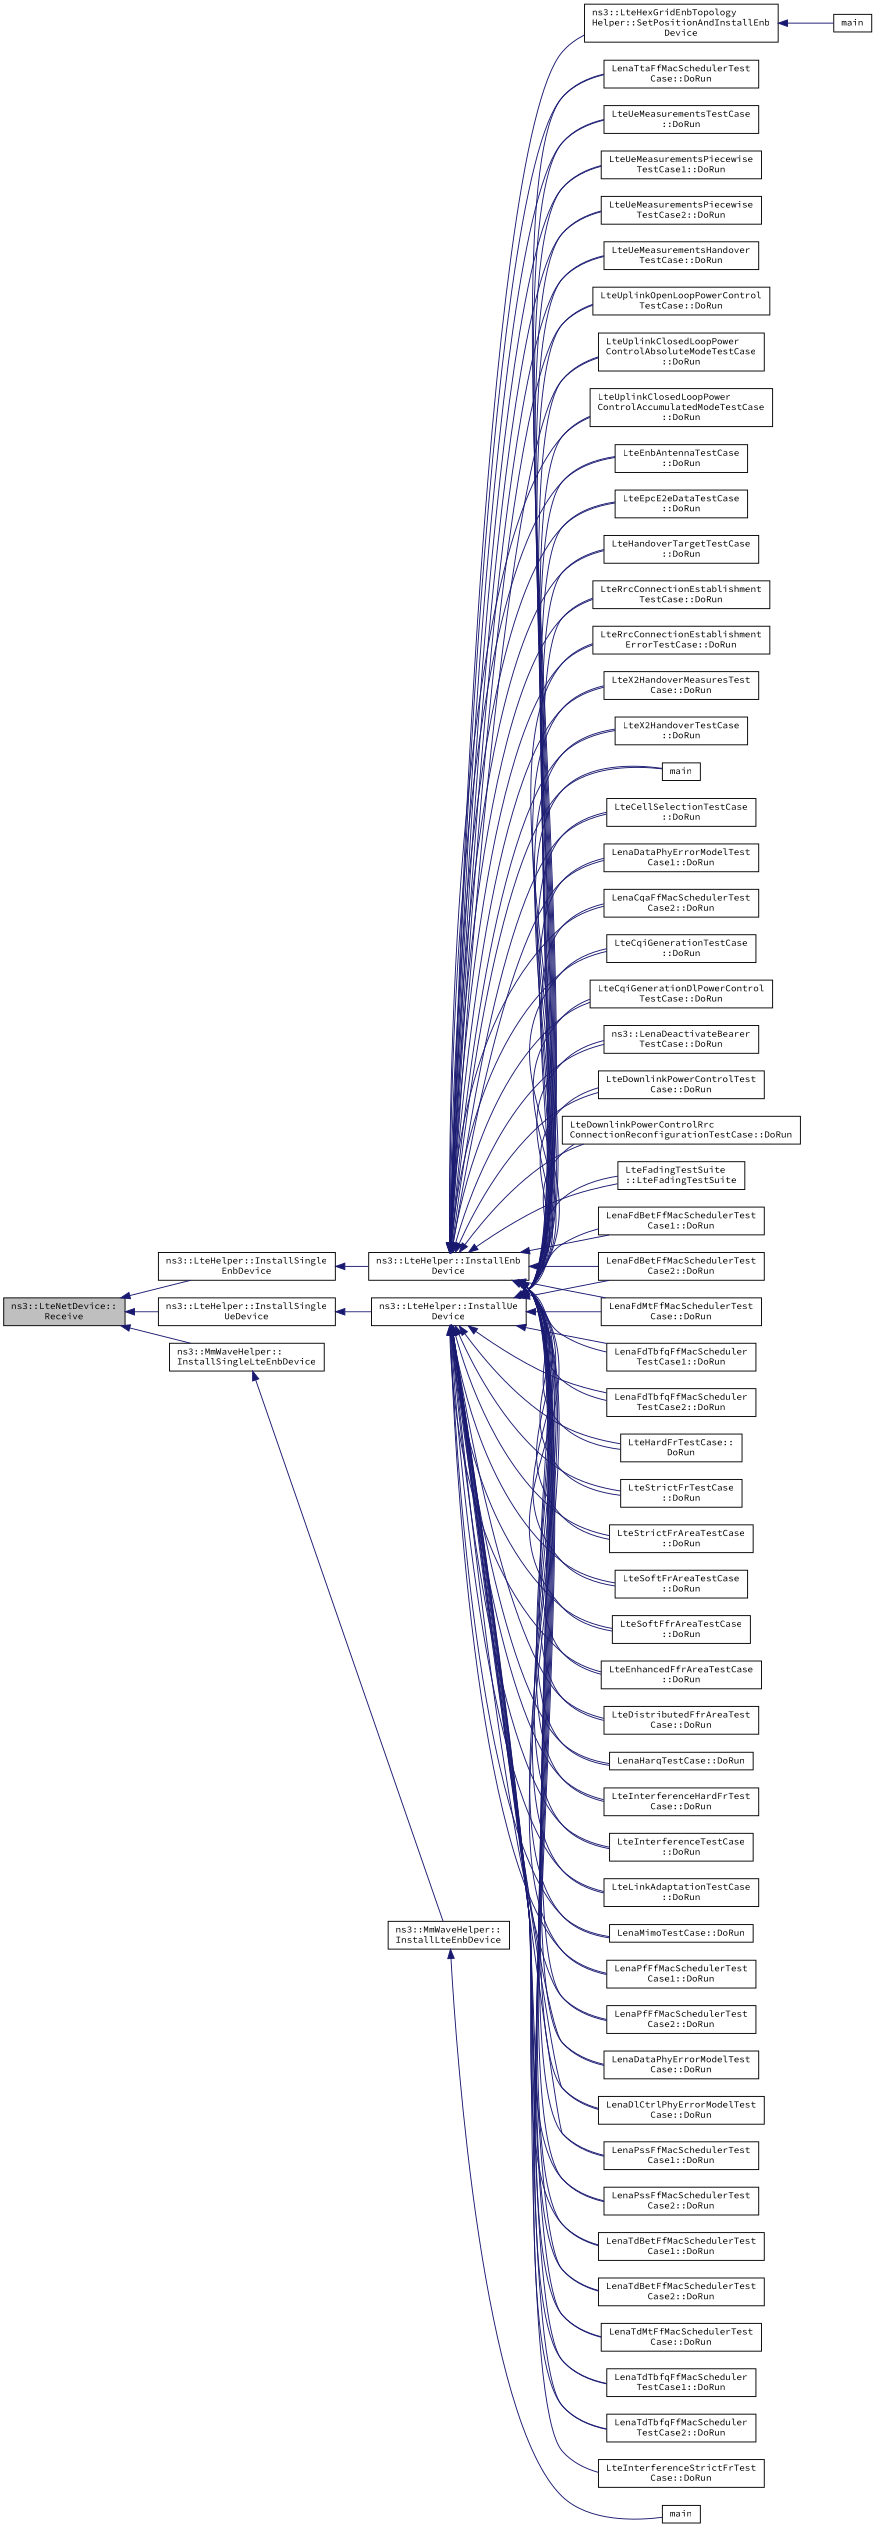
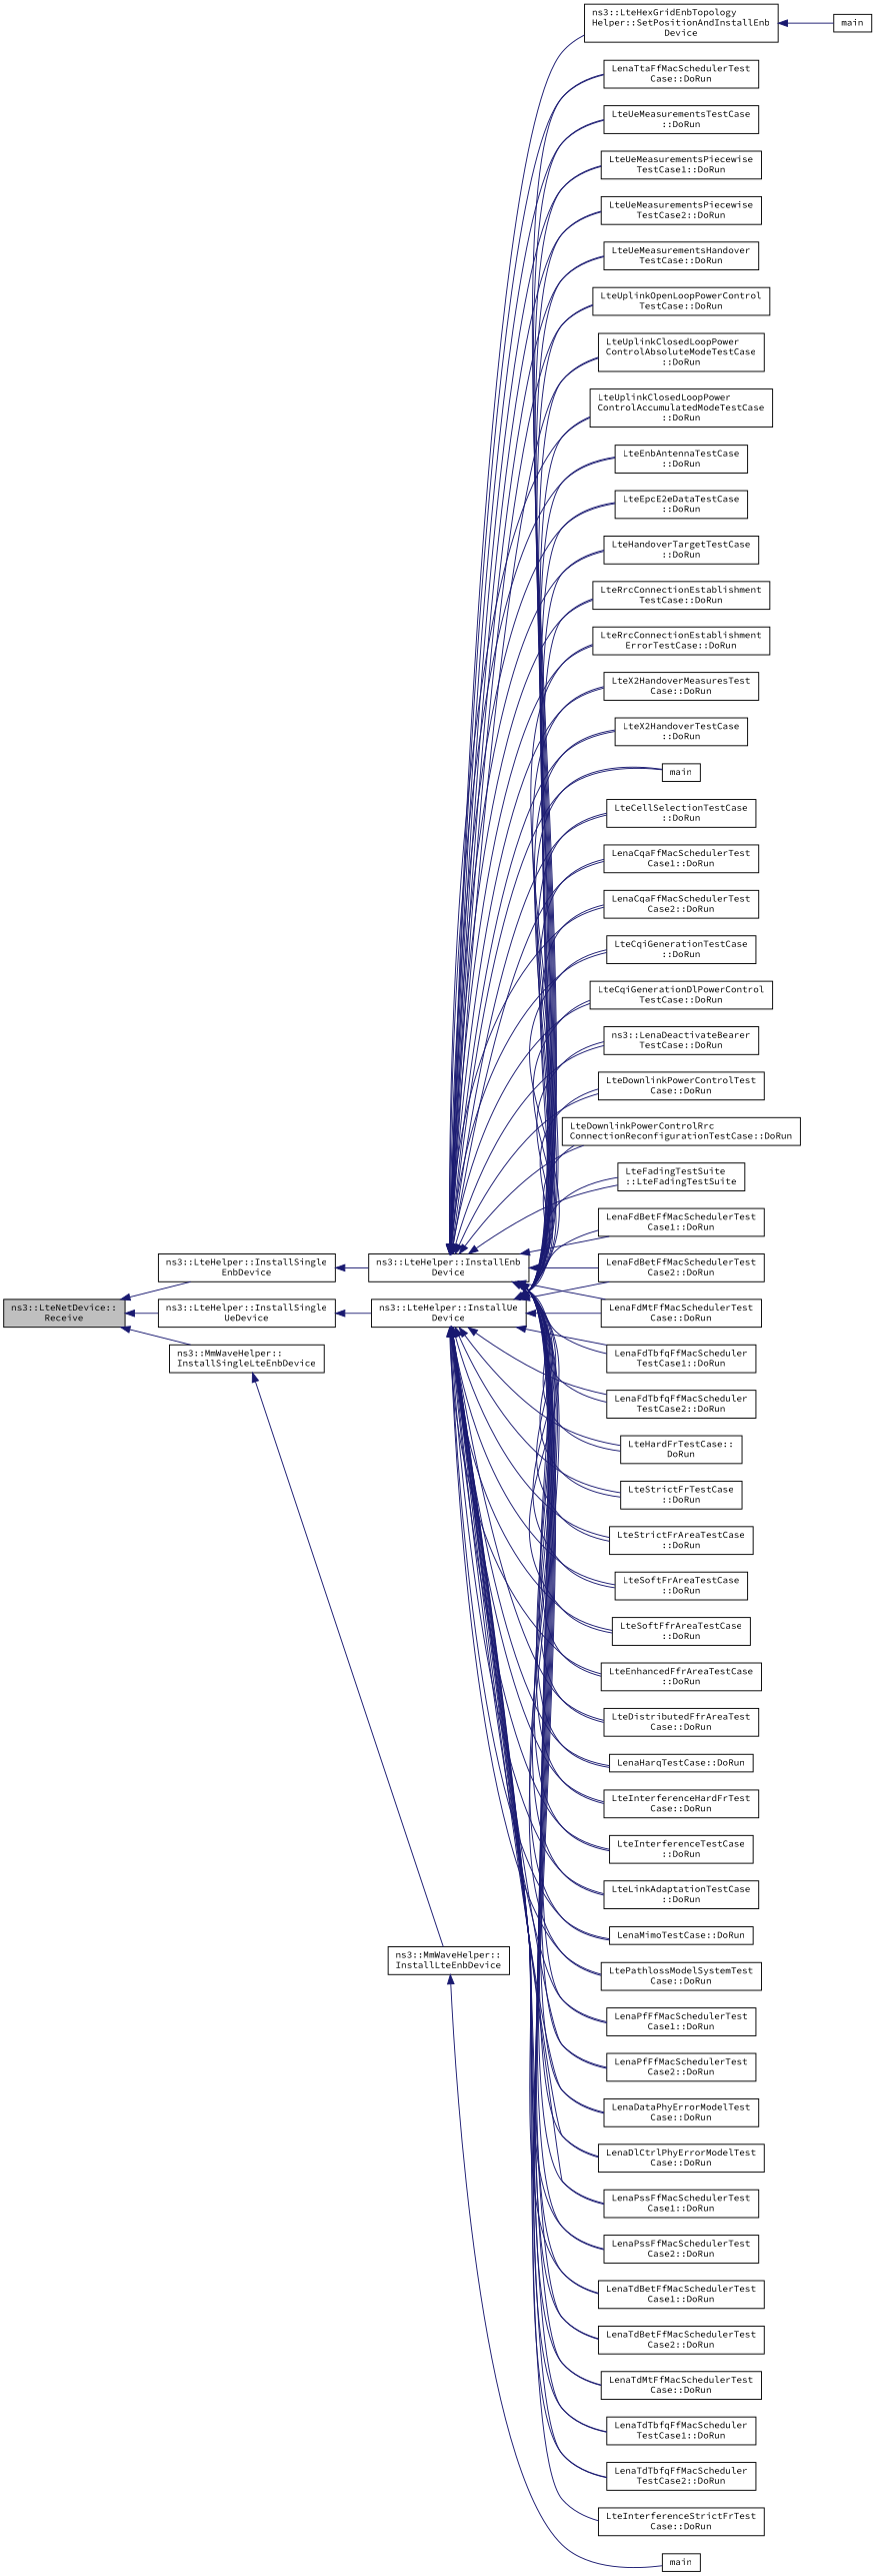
  digraph {
    fontname="Source Code Pro"
    rankdir=LR
    node [color=black fillcolor=white fontname="Source Code Pro" fontsize=10 shape=record style=filled]
    edge [color=midnightblue dir=back fontname="Source Code Pro" fontsize=10 labelfontname=Helvetica labelfontsize=10 style=solid]
    n1 [fillcolor=grey75 fontcolor=black height=0.2 label="ns3::LteNetDevice::\lReceive" width=0.4]
    n2 [height=0.2 label="ns3::LteHelper::InstallSingle\lEnbDevice" width=0.4]
    n3 [height=0.2 label="ns3::LteHelper::InstallSingle\lUeDevice" width=0.4]
    n4 [height=0.2 label="ns3::MmWaveHelper::\lInstallSingleLteEnbDevice" width=0.4]
    n5 [height=0.2 label="ns3::LteHelper::InstallEnb\lDevice" width=0.4]
    n6 [height=0.2 label="ns3::LteHelper::InstallUe\lDevice" width=0.4]
    n7 [height=0.2 label="ns3::MmWaveHelper::\lInstallLteEnbDevice" width=0.4]
    n8 [height=0.2 label=main width=0.4]
    n9 [height=0.2 label="ns3::LteHexGridEnbTopology\lHelper::SetPositionAndInstallEnb\lDevice" width=0.4]
    n10 [height=0.2 label="LteCellSelectionTestCase\l::DoRun" width=0.4]
-   n11 [height=0.2 label="LenaDataPhyErrorModelTest\lCase1::DoRun" width=0.4]
+   n11 [height=0.2 label="LenaCqaFfMacSchedulerTest\lCase1::DoRun" width=0.4]
    n12 [height=0.2 label="LenaCqaFfMacSchedulerTest\lCase2::DoRun" width=0.4]
    n13 [height=0.2 label="LteCqiGenerationTestCase\l::DoRun" width=0.4]
    n14 [height=0.2 label="LteCqiGenerationDlPowerControl\lTestCase::DoRun" width=0.4]
    n15 [height=0.2 label="ns3::LenaDeactivateBearer\lTestCase::DoRun" width=0.4]
    n16 [height=0.2 label="LteDownlinkPowerControlTest\lCase::DoRun" width=0.4]
    n17 [height=0.2 label="LteDownlinkPowerControlRrc\lConnectionReconfigurationTestCase::DoRun" width=0.4]
    n18 [height=0.2 label="LteFadingTestSuite\l::LteFadingTestSuite" width=0.4]
    n19 [height=0.2 label="LenaFdBetFfMacSchedulerTest\lCase1::DoRun" width=0.4]
    n20 [height=0.2 label="LenaFdBetFfMacSchedulerTest\lCase2::DoRun" width=0.4]
    n21 [height=0.2 label="LenaFdMtFfMacSchedulerTest\lCase::DoRun" width=0.4]
    n22 [height=0.2 label="LenaFdTbfqFfMacScheduler\lTestCase1::DoRun" width=0.4]
    n23 [height=0.2 label="LenaFdTbfqFfMacScheduler\lTestCase2::DoRun" width=0.4]
    n24 [height=0.2 label="LteHardFrTestCase::\lDoRun" width=0.4]
    n25 [height=0.2 label="LteStrictFrTestCase\l::DoRun" width=0.4]
    n26 [height=0.2 label="LteStrictFrAreaTestCase\l::DoRun" width=0.4]
    n27 [height=0.2 label="LteSoftFrAreaTestCase\l::DoRun" width=0.4]
    n28 [height=0.2 label="LteSoftFfrAreaTestCase\l::DoRun" width=0.4]
    n29 [height=0.2 label="LteEnhancedFfrAreaTestCase\l::DoRun" width=0.4]
    n30 [height=0.2 label="LteDistributedFfrAreaTest\lCase::DoRun" width=0.4]
    n31 [height=0.2 label="LenaHarqTestCase::DoRun" width=0.4]
    n32 [height=0.2 label="LteInterferenceHardFrTest\lCase::DoRun" width=0.4]
    n33 [height=0.2 label="LteInterferenceTestCase\l::DoRun" width=0.4]
    n34 [height=0.2 label="LteLinkAdaptationTestCase\l::DoRun" width=0.4]
    n35 [height=0.2 label="LenaMimoTestCase::DoRun" width=0.4]
+   n36 [height=0.2 label="LtePathlossModelSystemTest\lCase::DoRun" width=0.4]
    n37 [height=0.2 label="LenaPfFfMacSchedulerTest\lCase1::DoRun" width=0.4]
    n38 [height=0.2 label="LenaPfFfMacSchedulerTest\lCase2::DoRun" width=0.4]
    n39 [height=0.2 label="LenaDataPhyErrorModelTest\lCase::DoRun" width=0.4]
    n40 [height=0.2 label="LenaDlCtrlPhyErrorModelTest\lCase::DoRun" width=0.4]
    n41 [height=0.2 label="LenaPssFfMacSchedulerTest\lCase1::DoRun" width=0.4]
    n42 [height=0.2 label="LenaPssFfMacSchedulerTest\lCase2::DoRun" width=0.4]
    n43 [height=0.2 label="LenaTdBetFfMacSchedulerTest\lCase1::DoRun" width=0.4]
    n44 [height=0.2 label="LenaTdBetFfMacSchedulerTest\lCase2::DoRun" width=0.4]
    n45 [height=0.2 label="LenaTdMtFfMacSchedulerTest\lCase::DoRun" width=0.4]
    n46 [height=0.2 label="LenaTdTbfqFfMacScheduler\lTestCase1::DoRun" width=0.4]
    n47 [height=0.2 label="LenaTdTbfqFfMacScheduler\lTestCase2::DoRun" width=0.4]
    n48 [height=0.2 label="LenaTtaFfMacSchedulerTest\lCase::DoRun" width=0.4]
    n49 [height=0.2 label="LteUeMeasurementsTestCase\l::DoRun" width=0.4]
    n50 [height=0.2 label="LteUeMeasurementsPiecewise\lTestCase1::DoRun" width=0.4]
    n51 [height=0.2 label="LteUeMeasurementsPiecewise\lTestCase2::DoRun" width=0.4]
    n52 [height=0.2 label="LteUeMeasurementsHandover\lTestCase::DoRun" width=0.4]
    n53 [height=0.2 label="LteUplinkOpenLoopPowerControl\lTestCase::DoRun" width=0.4]
    n54 [height=0.2 label="LteUplinkClosedLoopPower\lControlAbsoluteModeTestCase\l::DoRun" width=0.4]
    n55 [height=0.2 label="LteUplinkClosedLoopPower\lControlAccumulatedModeTestCase\l::DoRun" width=0.4]
    n56 [height=0.2 label="LteEnbAntennaTestCase\l::DoRun" width=0.4]
    n57 [height=0.2 label="LteEpcE2eDataTestCase\l::DoRun" width=0.4]
    n58 [height=0.2 label="LteHandoverTargetTestCase\l::DoRun" width=0.4]
    n59 [height=0.2 label="LteRrcConnectionEstablishment\lTestCase::DoRun" width=0.4]
    n60 [height=0.2 label="LteRrcConnectionEstablishment\lErrorTestCase::DoRun" width=0.4]
    n61 [height=0.2 label="LteX2HandoverMeasuresTest\lCase::DoRun" width=0.4]
    n62 [height=0.2 label="LteX2HandoverTestCase\l::DoRun" width=0.4]
    n63 [height=0.2 label=main width=0.4]
    n64 [height=0.2 label="LteInterferenceStrictFrTest\lCase::DoRun" width=0.4]
    n65 [height=0.2 label=main width=0.4]
    n1 -> n2
    n1 -> n3
    n1 -> n4
    n2 -> n5
    n3 -> n6
    n4 -> n7
    n5 -> n8
    n5 -> n9
    n5 -> n10
    n5 -> n11
    n5 -> n12
    n5 -> n13
    n5 -> n14
    n5 -> n15
    n5 -> n16
    n5 -> n17
    n5 -> n18
    n5 -> n19
    n5 -> n20
    n5 -> n21
    n5 -> n22
    n5 -> n23
    n5 -> n24
    n5 -> n25
    n5 -> n26
    n5 -> n27
    n5 -> n28
    n5 -> n29
    n5 -> n30
    n5 -> n31
    n5 -> n32
    n5 -> n33
    n5 -> n34
    n5 -> n35
+   n5 -> n36
    n5 -> n37
    n5 -> n38
    n5 -> n39
    n5 -> n40
    n5 -> n41
    n5 -> n42
    n5 -> n43
    n5 -> n44
    n5 -> n45
    n5 -> n46
    n5 -> n47
    n5 -> n48
    n5 -> n49
    n5 -> n50
    n5 -> n51
    n5 -> n52
    n5 -> n53
    n5 -> n54
    n5 -> n55
    n5 -> n56
    n5 -> n57
    n5 -> n58
    n5 -> n59
    n5 -> n60
    n5 -> n61
    n5 -> n62
    n6 -> n8
    n6 -> n10
    n6 -> n11
    n6 -> n12
    n6 -> n13
    n6 -> n14
    n6 -> n15
    n6 -> n16
    n6 -> n17
    n6 -> n18
    n6 -> n19
    n6 -> n20
    n6 -> n21
    n6 -> n22
    n6 -> n23
    n6 -> n24
    n6 -> n25
    n6 -> n26
    n6 -> n27
    n6 -> n28
    n6 -> n29
    n6 -> n30
    n6 -> n31
    n6 -> n32
    n6 -> n33
    n6 -> n34
    n6 -> n35
+   n6 -> n36
    n6 -> n37
    n6 -> n38
    n6 -> n39
    n6 -> n40
    n6 -> n41
    n6 -> n42
    n6 -> n43
    n6 -> n44
    n6 -> n45
    n6 -> n46
    n6 -> n47
    n6 -> n48
    n6 -> n49
    n6 -> n50
    n6 -> n51
    n6 -> n52
    n6 -> n53
    n6 -> n54
    n6 -> n55
    n6 -> n56
    n6 -> n57
    n6 -> n58
    n6 -> n59
    n6 -> n60
    n6 -> n61
    n6 -> n62
    n6 -> n64
    n7 -> n65
    n9 -> n63
  }
